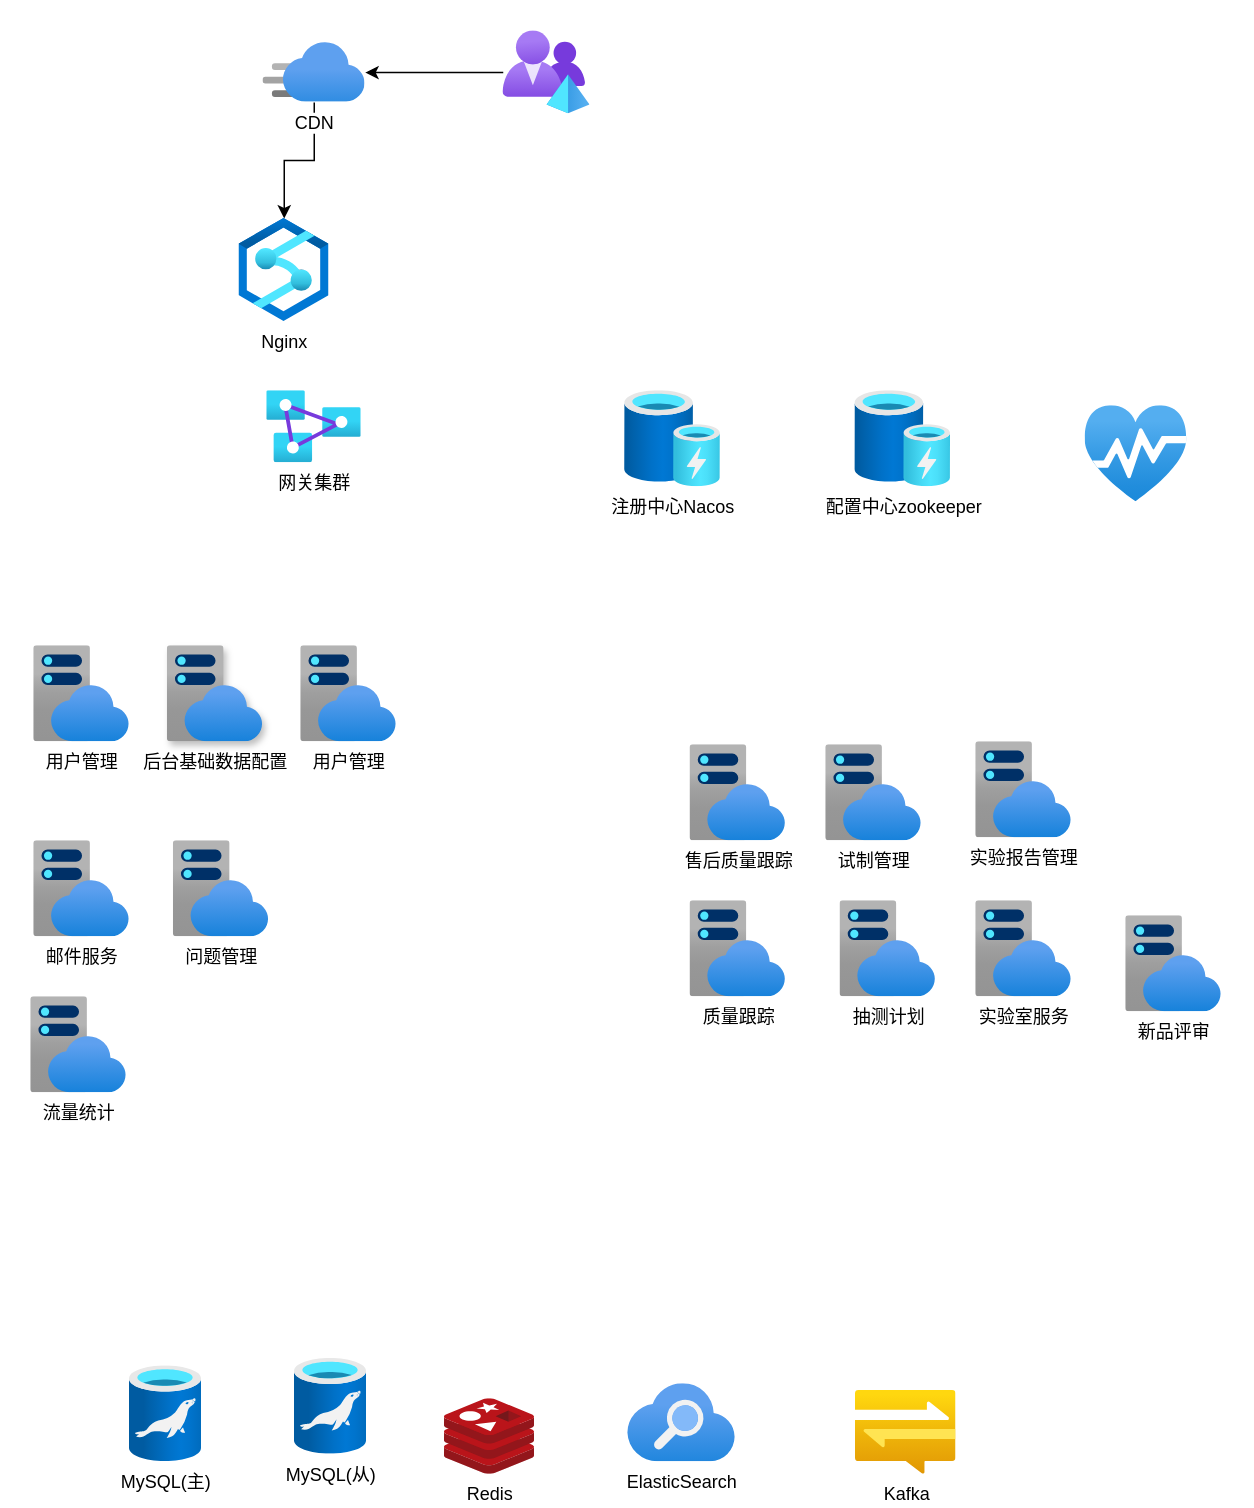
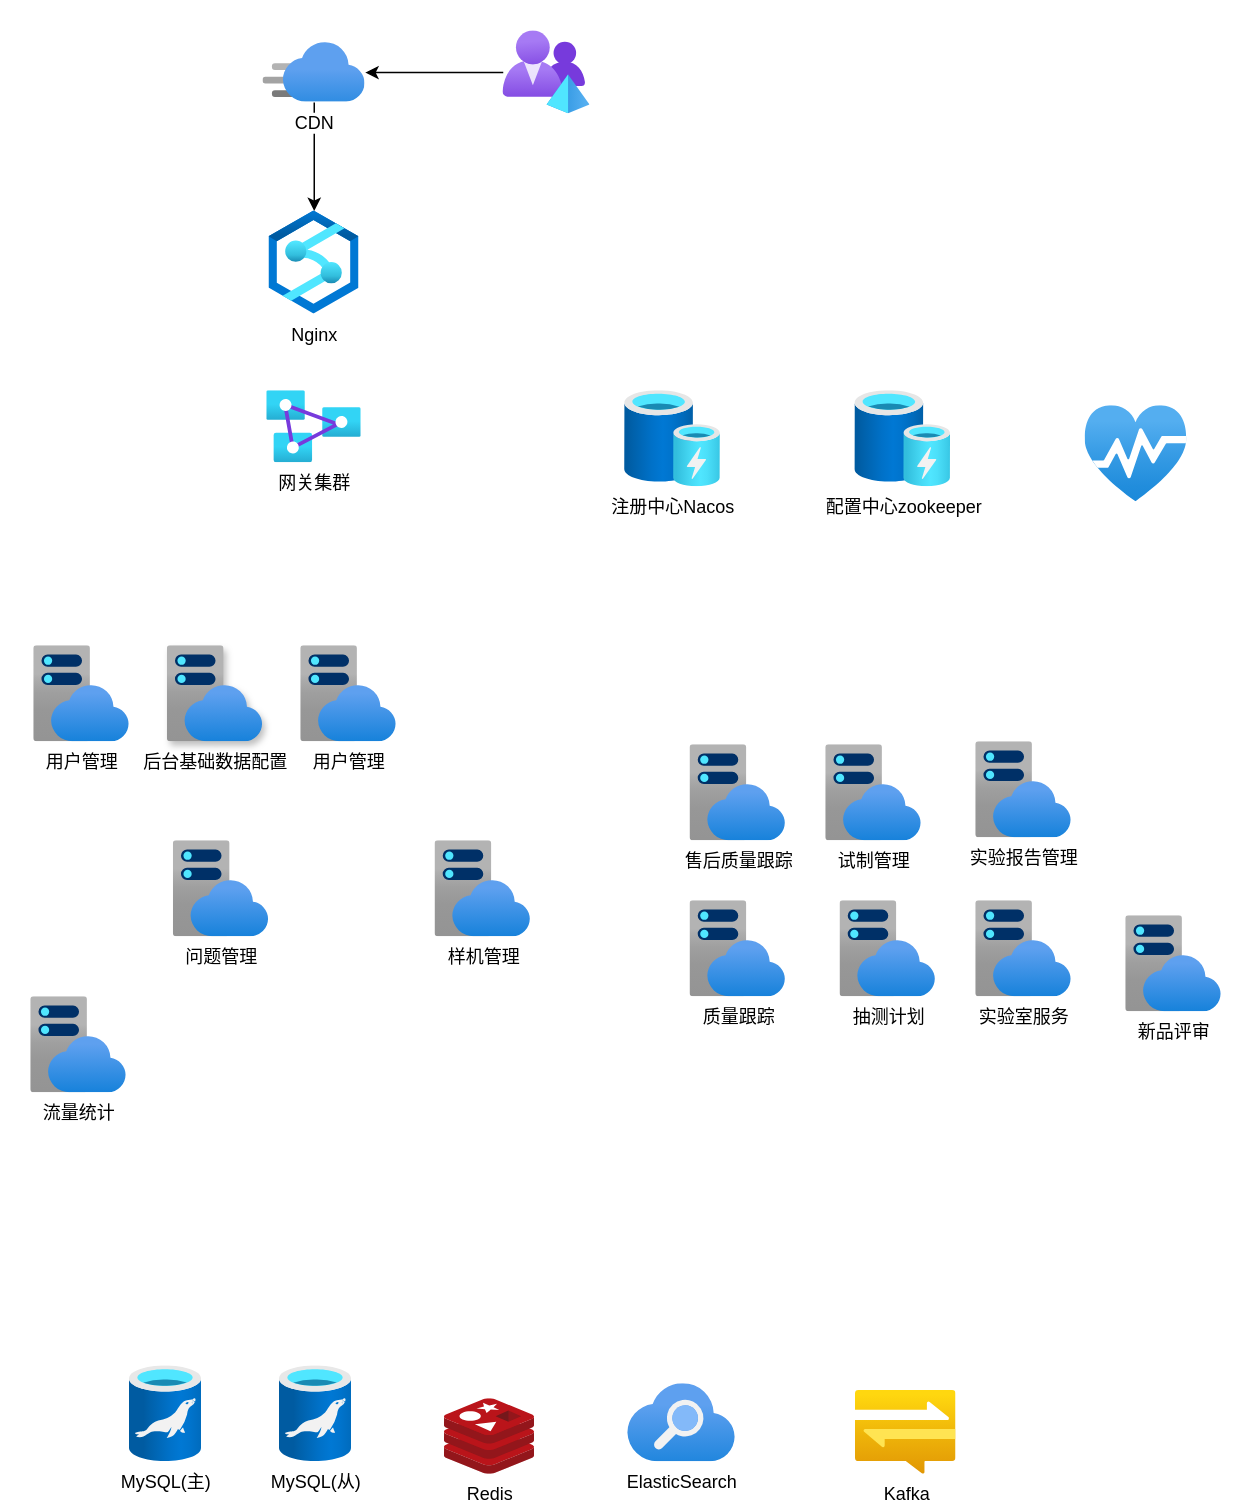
  <mxCell id="0" />
  <mxCell id="1" parent="0" />
  <mxCell id="2" value="用户管理" style="aspect=fixed;html=1;points=[];align=center;image;fontSize=12;image=img/lib/azure2/app_services/App_Service_Plans.svg;" vertex="1" parent="1"><mxGeometry x="22" y="430" width="64" height="64" as="geometry" /></mxCell>
  <mxCell id="3" value="后台基础数据配置" style="aspect=fixed;html=1;points=[];align=center;image;fontSize=12;image=img/lib/azure2/app_services/App_Service_Plans.svg;shadow=1;" vertex="1" parent="1"><mxGeometry x="111" y="430" width="64" height="64" as="geometry" /></mxCell>
+ <mxCell id="4" value="样机管理" style="aspect=fixed;html=1;points=[];align=center;image;fontSize=12;image=img/lib/azure2/app_services/App_Service_Plans.svg;" vertex="1" parent="1"><mxGeometry x="289.5" y="560" width="64" height="64" as="geometry" /></mxCell>
  <mxCell id="5" value="试制管理" style="aspect=fixed;html=1;points=[];align=center;image;fontSize=12;image=img/lib/azure2/app_services/App_Service_Plans.svg;" vertex="1" parent="1"><mxGeometry x="550" y="496" width="64" height="64" as="geometry" /></mxCell>
- <mxCell id="6" value="邮件服务" style="aspect=fixed;html=1;points=[];align=center;image;fontSize=12;image=img/lib/azure2/app_services/App_Service_Plans.svg;" vertex="1" parent="1"><mxGeometry x="22" y="560" width="64" height="64" as="geometry" /></mxCell>
  <mxCell id="7" value="新品评审" style="aspect=fixed;html=1;points=[];align=center;image;fontSize=12;image=img/lib/azure2/app_services/App_Service_Plans.svg;" vertex="1" parent="1"><mxGeometry x="750" y="610" width="64" height="64" as="geometry" /></mxCell>
  <mxCell id="8" value="售后质量跟踪" style="aspect=fixed;html=1;points=[];align=center;image;fontSize=12;image=img/lib/azure2/app_services/App_Service_Plans.svg;" vertex="1" parent="1"><mxGeometry x="459.5" y="496" width="64" height="64" as="geometry" /></mxCell>
  <mxCell id="9" value="用户管理" style="aspect=fixed;html=1;points=[];align=center;image;fontSize=12;image=img/lib/azure2/app_services/App_Service_Plans.svg;" vertex="1" parent="1"><mxGeometry x="200" y="430" width="64" height="64" as="geometry" /></mxCell>
  <mxCell id="10" value="质量跟踪" style="aspect=fixed;html=1;points=[];align=center;image;fontSize=12;image=img/lib/azure2/app_services/App_Service_Plans.svg;" vertex="1" parent="1"><mxGeometry x="459.5" y="600" width="64" height="64" as="geometry" /></mxCell>
  <mxCell id="11" value="抽测计划" style="aspect=fixed;html=1;points=[];align=center;image;fontSize=12;image=img/lib/azure2/app_services/App_Service_Plans.svg;" vertex="1" parent="1"><mxGeometry x="559.5" y="600" width="64" height="64" as="geometry" /></mxCell>
  <mxCell id="12" value="实验室服务" style="aspect=fixed;html=1;points=[];align=center;image;fontSize=12;image=img/lib/azure2/app_services/App_Service_Plans.svg;" vertex="1" parent="1"><mxGeometry x="650" y="600" width="64" height="64" as="geometry" /></mxCell>
  <mxCell id="13" value="实验报告管理" style="aspect=fixed;html=1;points=[];align=center;image;fontSize=12;image=img/lib/azure2/app_services/App_Service_Plans.svg;" vertex="1" parent="1"><mxGeometry x="650" y="494" width="64" height="64" as="geometry" /></mxCell>
  <mxCell id="14" style="edgeStyle=orthogonalEdgeStyle;rounded=0;orthogonalLoop=1;jettySize=auto;html=1;" edge="1" parent="1" source="15" target="17"><mxGeometry relative="1" as="geometry" /></mxCell>
  <mxCell id="15" value="" style="aspect=fixed;html=1;points=[];align=center;image;fontSize=12;image=img/lib/azure2/azure_stack/Multi_Tenancy.svg;" vertex="1" parent="1"><mxGeometry x="335" y="20" width="58" height="55.44" as="geometry" /></mxCell>
  <mxCell id="16" style="edgeStyle=orthogonalEdgeStyle;rounded=0;orthogonalLoop=1;jettySize=auto;html=1;" edge="1" parent="1" source="17" target="19"><mxGeometry relative="1" as="geometry" /></mxCell>
  <mxCell id="17" value="CDN" style="aspect=fixed;html=1;points=[];align=center;image;fontSize=12;image=img/lib/azure2/app_services/CDN_Profiles.svg;" vertex="1" parent="1"><mxGeometry x="175" y="27.72" width="68" height="40" as="geometry" /></mxCell>
  <mxCell id="18" value="网关集群" style="aspect=fixed;html=1;points=[];align=center;image;fontSize=12;image=img/lib/azure2/analytics/Analysis_Services.svg;" vertex="1" parent="1"><mxGeometry x="177.5" y="260" width="63" height="48" as="geometry" /></mxCell>
- <mxCell id="19" value="Nginx" style="aspect=fixed;html=1;points=[];align=center;image;fontSize=12;image=img/lib/azure2/analytics/Azure_Synapse_Analytics.svg;" vertex="1" parent="1"><mxGeometry x="159" y="145" width="60" height="69" as="geometry" /></mxCell>
+ <mxCell id="19" value="Nginx" style="aspect=fixed;html=1;points=[];align=center;image;fontSize=12;image=img/lib/azure2/analytics/Azure_Synapse_Analytics.svg;" vertex="1" parent="1"><mxGeometry x="179" y="140" width="60" height="69" as="geometry" /></mxCell>
  <mxCell id="20" value="MySQL(主)" style="aspect=fixed;html=1;points=[];align=center;image;fontSize=12;image=img/lib/azure2/databases/Azure_Database_MariaDB_Server.svg;" vertex="1" parent="1"><mxGeometry x="86" y="910" width="48" height="64" as="geometry" /></mxCell>
- <mxCell id="21" value="MySQL(从)" style="aspect=fixed;html=1;points=[];align=center;image;fontSize=12;image=img/lib/azure2/databases/Azure_Database_MariaDB_Server.svg;" vertex="1" parent="1"><mxGeometry x="196" y="905" width="48" height="64" as="geometry" /></mxCell>
+ <mxCell id="21" value="MySQL(从)" style="aspect=fixed;html=1;points=[];align=center;image;fontSize=12;image=img/lib/azure2/databases/Azure_Database_MariaDB_Server.svg;" vertex="1" parent="1"><mxGeometry x="186" y="910" width="48" height="64" as="geometry" /></mxCell>
  <mxCell id="22" value="Redis" style="aspect=fixed;html=1;points=[];align=center;image;fontSize=12;image=img/lib/mscae/Cache_Redis_Product.svg;" vertex="1" parent="1"><mxGeometry x="296" y="932" width="60" height="50.4" as="geometry" /></mxCell>
  <mxCell id="23" value="ElasticSearch" style="aspect=fixed;html=1;points=[];align=center;image;fontSize=12;image=img/lib/azure2/app_services/Search_Services.svg;" vertex="1" parent="1"><mxGeometry x="418" y="922" width="72" height="52" as="geometry" /></mxCell>
  <mxCell id="24" value="Kafka" style="aspect=fixed;html=1;points=[];align=center;image;fontSize=12;image=img/lib/azure2/app_services/Notification_Hubs.svg;" vertex="1" parent="1"><mxGeometry x="570" y="926.4" width="67" height="56.0" as="geometry" /></mxCell>
  <mxCell id="25" value="" style="aspect=fixed;html=1;points=[];align=center;image;fontSize=12;image=img/lib/azure2/general/Service_Health.svg;" vertex="1" parent="1"><mxGeometry x="723" y="270" width="68" height="64" as="geometry" /></mxCell>
  <mxCell id="26" value="注册中心Nacos" style="aspect=fixed;html=1;points=[];align=center;image;fontSize=12;image=img/lib/azure2/general/Cache.svg;" vertex="1" parent="1"><mxGeometry x="416" y="260" width="64" height="64" as="geometry" /></mxCell>
  <mxCell id="27" value="配置中心zookeeper" style="aspect=fixed;html=1;points=[];align=center;image;fontSize=12;image=img/lib/azure2/general/Cache.svg;" vertex="1" parent="1"><mxGeometry x="569.5" y="260" width="64" height="64" as="geometry" /></mxCell>
  <mxCell id="28" value="问题管理" style="aspect=fixed;html=1;points=[];align=center;image;fontSize=12;image=img/lib/azure2/app_services/App_Service_Plans.svg;" vertex="1" parent="1"><mxGeometry x="115" y="560" width="64" height="64" as="geometry" /></mxCell>
  <mxCell id="29" value="流量统计" style="aspect=fixed;html=1;points=[];align=center;image;fontSize=12;image=img/lib/azure2/app_services/App_Service_Plans.svg;" vertex="1" parent="1"><mxGeometry x="20" y="664" width="64" height="64" as="geometry" /></mxCell>
